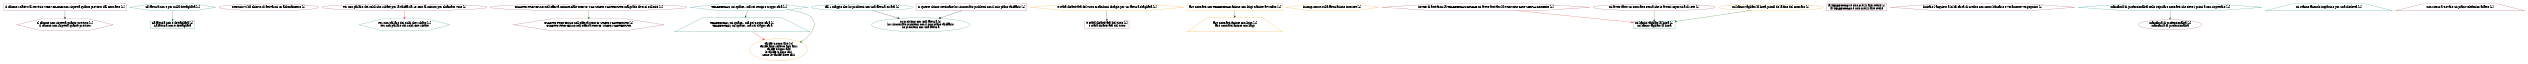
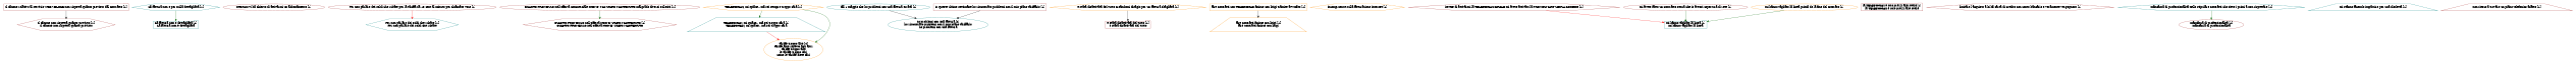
  digraph {
    node [color=brown shape=hexagon]
    edge [arrowhead=vee color=darkgreen]
    "Il canone relativo al servizio WEB VELOCE non rispetta quanto previsto dal contratto [1]" [shape=folder]
    "Il canone non rispetta quanto previsto [1]\nIl canone non rispetta quanto previsto"
    "La fattura non è per nulla dettagliata [1]" [color=teal]
    "La fattura non è dettagliata [1]\nLa fattura non è dettagliata" [color=teal shape=folder]
    "Nessuno vi ha chiesto di attivarmi un abbonamento [1]" [shape=ellipse]
    "Per non parlare dei soldi che rubate per la tariffa da 15 cent al minuto per chiamate voce [1]" [shape=ellipse]
    "Per non parlare dei soldi che rubate [1]\nPer non parlare dei soldi che rubate" [color=teal]
    "QUANTO PROMESSO nell'offerta commerciale NON E' MAI STATO MANTENUTO malgrado diversi solleciti [1]" [shape=ellipse]
    "QUANTO PROMESSO nell'offerta NON E' STATO MANTENUTO [1]\nQUANTO PROMESSO nell'offerta NON E' STATO MANTENUTO"
    "TELEFONIAX, mi spiace.. ma sei troppo cara [1]\nTELEFONIAX, mi spiace.. ma sei troppo cara" [color=teal shape=trapezium]
    "tariffe troppo alte [4]\ntariffe alte rispetto agli altri\ntariffe troppo alte\nle tariffe troppo cari\ncome le tariffe siete cari" [color=darkorange shape=ellipse]
-   "TELEFONIAX, mi spiace.. ma sei sempre troppo cara [1]" [color=teal]
+   "TELEFONIAX, mi spiace.. ma sei sempre troppo cara [1]" [color=darkorange]
    "dal 1 maggio che ho problemi con una fattura errata [1]" [color=teal shape=ellipse]
    "ho problemi con una fattura [2]\nho riscontrato problemi con il mio piano tariffario\nho problemi con una fattura" [color=teal shape=ellipse]
    "e stata disattivata del tutto creandomi disagio per un fattura sbagliata [1]" [color=darkorange]
    "e stata disattivata del tutto [1]\ne stata disattivata del tutto" [shape=folder]
    "fare contratti con TELEFONIAX finisce con litigi tramite avvocato [1]" [color=darkorange shape=folder]
    "fare contratti finisce con litigi [1]\nfare contratti finisce con litigi" [color=darkorange shape=trapezium]
    "in queste ultime settimane ho riscontrato problemi con il mio piano tariffario [1]" [shape=folder]
    "incongruenze sulla fatturazione internet [1]" [color=darkorange]
    "mi hanno tagliato la linea [1]\nmi hanno tagliato la linea" [color=teal shape=folder]
    "invece di attivarmi la TELEFONIAX CIRCLE mi avete attivato la PROMOSMART SENZA CONFINI [1]"
    "la TELEFONIAX e solo prezzi alle stelle [1]\nla TELEFONIAX e solo prezzi alle stelle" [shape=folder]
    "limitare l'acquisto a ki ha carta di credito con conto bancario è veramente vergognoso [1]"
    "mancanza di professionalità nello stipulare contratti che siete i primi a non rispettare [1]" [color=teal]
    "mancanza di professionalità [1]\nmancanza di professionalità" [shape=ellipse]
    "mi avete fatto un contratto senza che io avessi copertura di rete [1]" [shape=ellipse]
    "mi hanno tagliato la linea prima de la fine del contrato [1]" [color=darkorange shape=ellipse]
    "mi stanno facendo impazzire per una disdetta [1]" [color=teal shape=trapezium]
    "non riesco a trovare un piano telefonico adatto [1]" [shape=trapezium]
    "Il canone relativo al servizio WEB VELOCE non rispetta quanto previsto dal contratto [1]" -> "Il canone non rispetta quanto previsto [1]\nIl canone non rispetta quanto previsto" [color=black]
    "La fattura non è per nulla dettagliata [1]" -> "La fattura non è dettagliata [1]\nLa fattura non è dettagliata" [arrowhead=normal]
    "Per non parlare dei soldi che rubate per la tariffa da 15 cent al minuto per chiamate voce [1]" -> "Per non parlare dei soldi che rubate [1]\nPer non parlare dei soldi che rubate" [color=red]
    "QUANTO PROMESSO nell'offerta commerciale NON E' MAI STATO MANTENUTO malgrado diversi solleciti [1]" -> "QUANTO PROMESSO nell'offerta NON E' STATO MANTENUTO [1]\nQUANTO PROMESSO nell'offerta NON E' STATO MANTENUTO"
    "TELEFONIAX, mi spiace.. ma sei troppo cara [1]\nTELEFONIAX, mi spiace.. ma sei troppo cara" -> "tariffe troppo alte [4]\ntariffe alte rispetto agli altri\ntariffe troppo alte\nle tariffe troppo cari\ncome le tariffe siete cari" [color=red]
    "TELEFONIAX, mi spiace.. ma sei sempre troppo cara [1]" -> "TELEFONIAX, mi spiace.. ma sei troppo cara [1]\nTELEFONIAX, mi spiace.. ma sei troppo cara" [arrowhead=normal]
    "TELEFONIAX, mi spiace.. ma sei sempre troppo cara [1]" -> "tariffe troppo alte [4]\ntariffe alte rispetto agli altri\ntariffe troppo alte\nle tariffe troppo cari\ncome le tariffe siete cari"
    "dal 1 maggio che ho problemi con una fattura errata [1]" -> "ho problemi con una fattura [2]\nho riscontrato problemi con il mio piano tariffario\nho problemi con una fattura" [color=black]
    "e stata disattivata del tutto creandomi disagio per un fattura sbagliata [1]" -> "e stata disattivata del tutto [1]\ne stata disattivata del tutto" [arrowhead=normal color=black]
    "fare contratti con TELEFONIAX finisce con litigi tramite avvocato [1]" -> "fare contratti finisce con litigi [1]\nfare contratti finisce con litigi" [color=black]
    "in queste ultime settimane ho riscontrato problemi con il mio piano tariffario [1]" -> "ho problemi con una fattura [2]\nho riscontrato problemi con il mio piano tariffario\nho problemi con una fattura" [arrowhead=dot color=black]
    "invece di attivarmi la TELEFONIAX CIRCLE mi avete attivato la PROMOSMART SENZA CONFINI [1]" -> "mi hanno tagliato la linea [1]\nmi hanno tagliato la linea" [arrowhead=normal color=red]
    "mancanza di professionalità nello stipulare contratti che siete i primi a non rispettare [1]" -> "mancanza di professionalità [1]\nmancanza di professionalità" [arrowhead=normal]
    "mi avete fatto un contratto senza che io avessi copertura di rete [1]" -> "mi hanno tagliato la linea [1]\nmi hanno tagliato la linea" [arrowhead=dot]
-   "mi hanno tagliato la linea prima de la fine del contrato [1]" -> "mi hanno tagliato la linea [1]\nmi hanno tagliato la linea" [arrowhead=dot]
+   "mi hanno tagliato la linea prima de la fine del contrato [1]" -> "mi hanno tagliato la linea [1]\nmi hanno tagliato la linea"
  }
